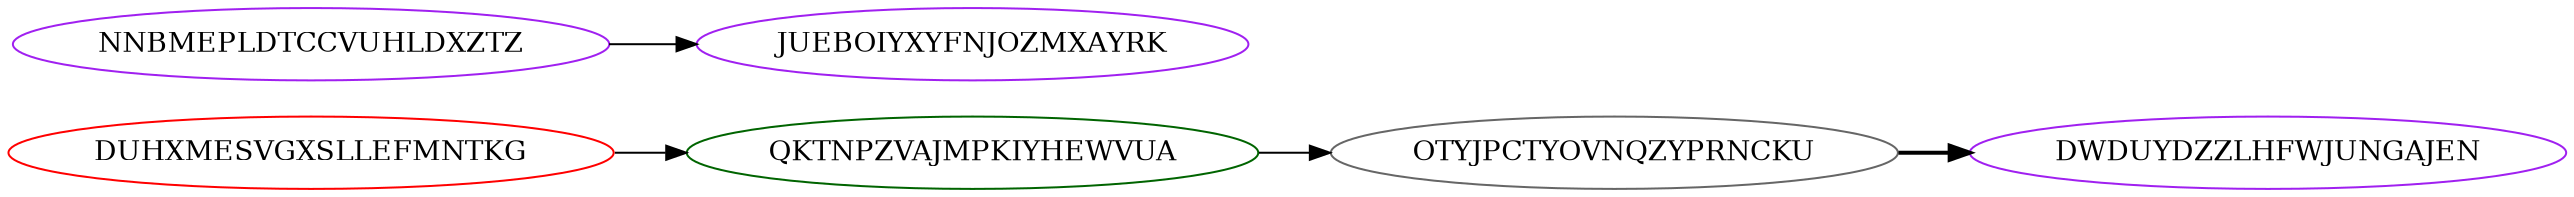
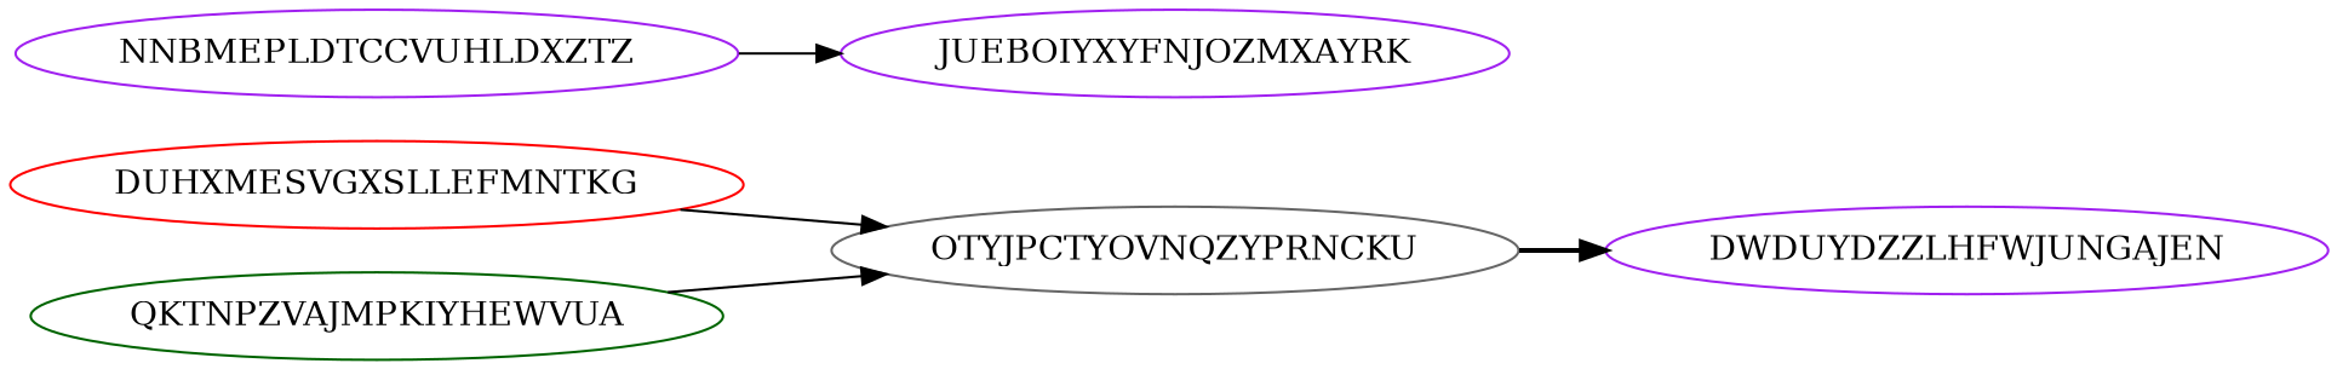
  digraph {
    rankdir=LR
    node [Weight=18 color=purple]
    edge [Weight=15 style=solid]
    DUHXMESVGXSLLEFMNTKG [color=red]
    QKTNPZVAJMPKIYHEWVUA [Weight=20 color=darkgreen]
    OTYJPCTYOVNQZYPRNCKU [Weight=19 color=gray40]
    DWDUYDZZLHFWJUNGAJEN [Weight=15]
    NNBMEPLDTCCVUHLDXZTZ
    JUEBOIYXYFNJOZMXAYRK [Weight=15]
-   DUHXMESVGXSLLEFMNTKG -> QKTNPZVAJMPKIYHEWVUA
+   DUHXMESVGXSLLEFMNTKG -> OTYJPCTYOVNQZYPRNCKU
    QKTNPZVAJMPKIYHEWVUA -> OTYJPCTYOVNQZYPRNCKU [Weight=18]
    OTYJPCTYOVNQZYPRNCKU -> DWDUYDZZLHFWJUNGAJEN [style=bold]
    NNBMEPLDTCCVUHLDXZTZ -> JUEBOIYXYFNJOZMXAYRK [Weight=14]
  }
